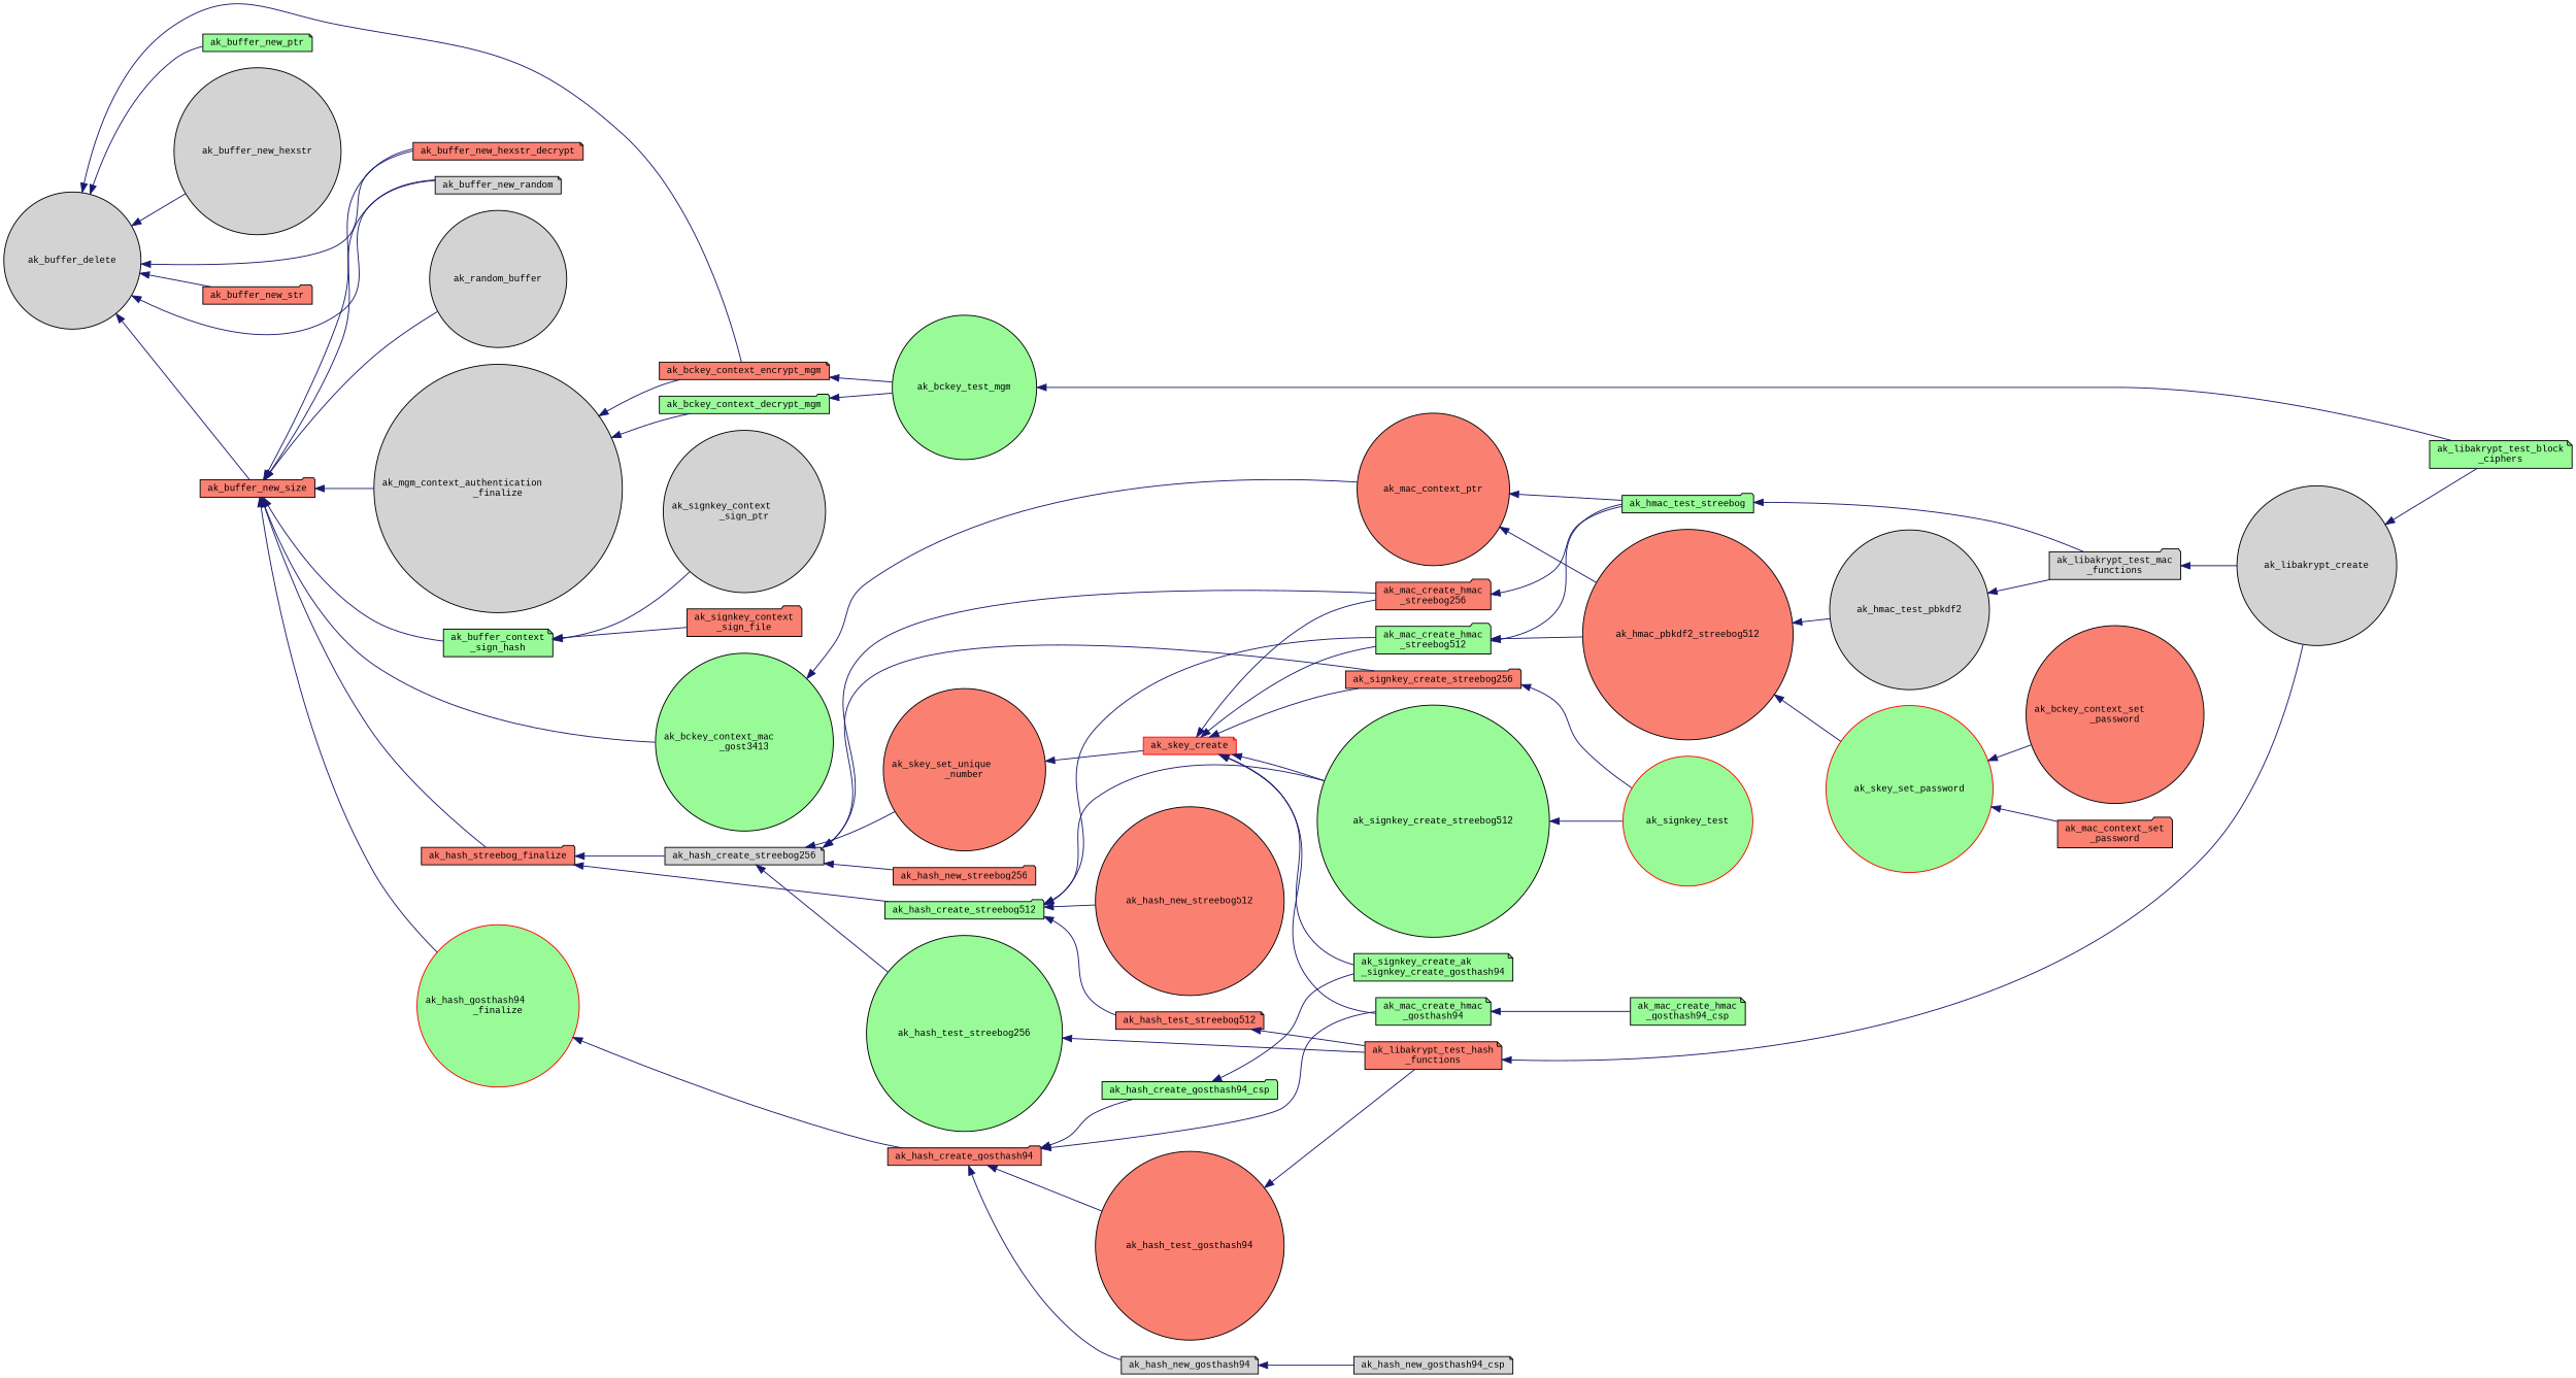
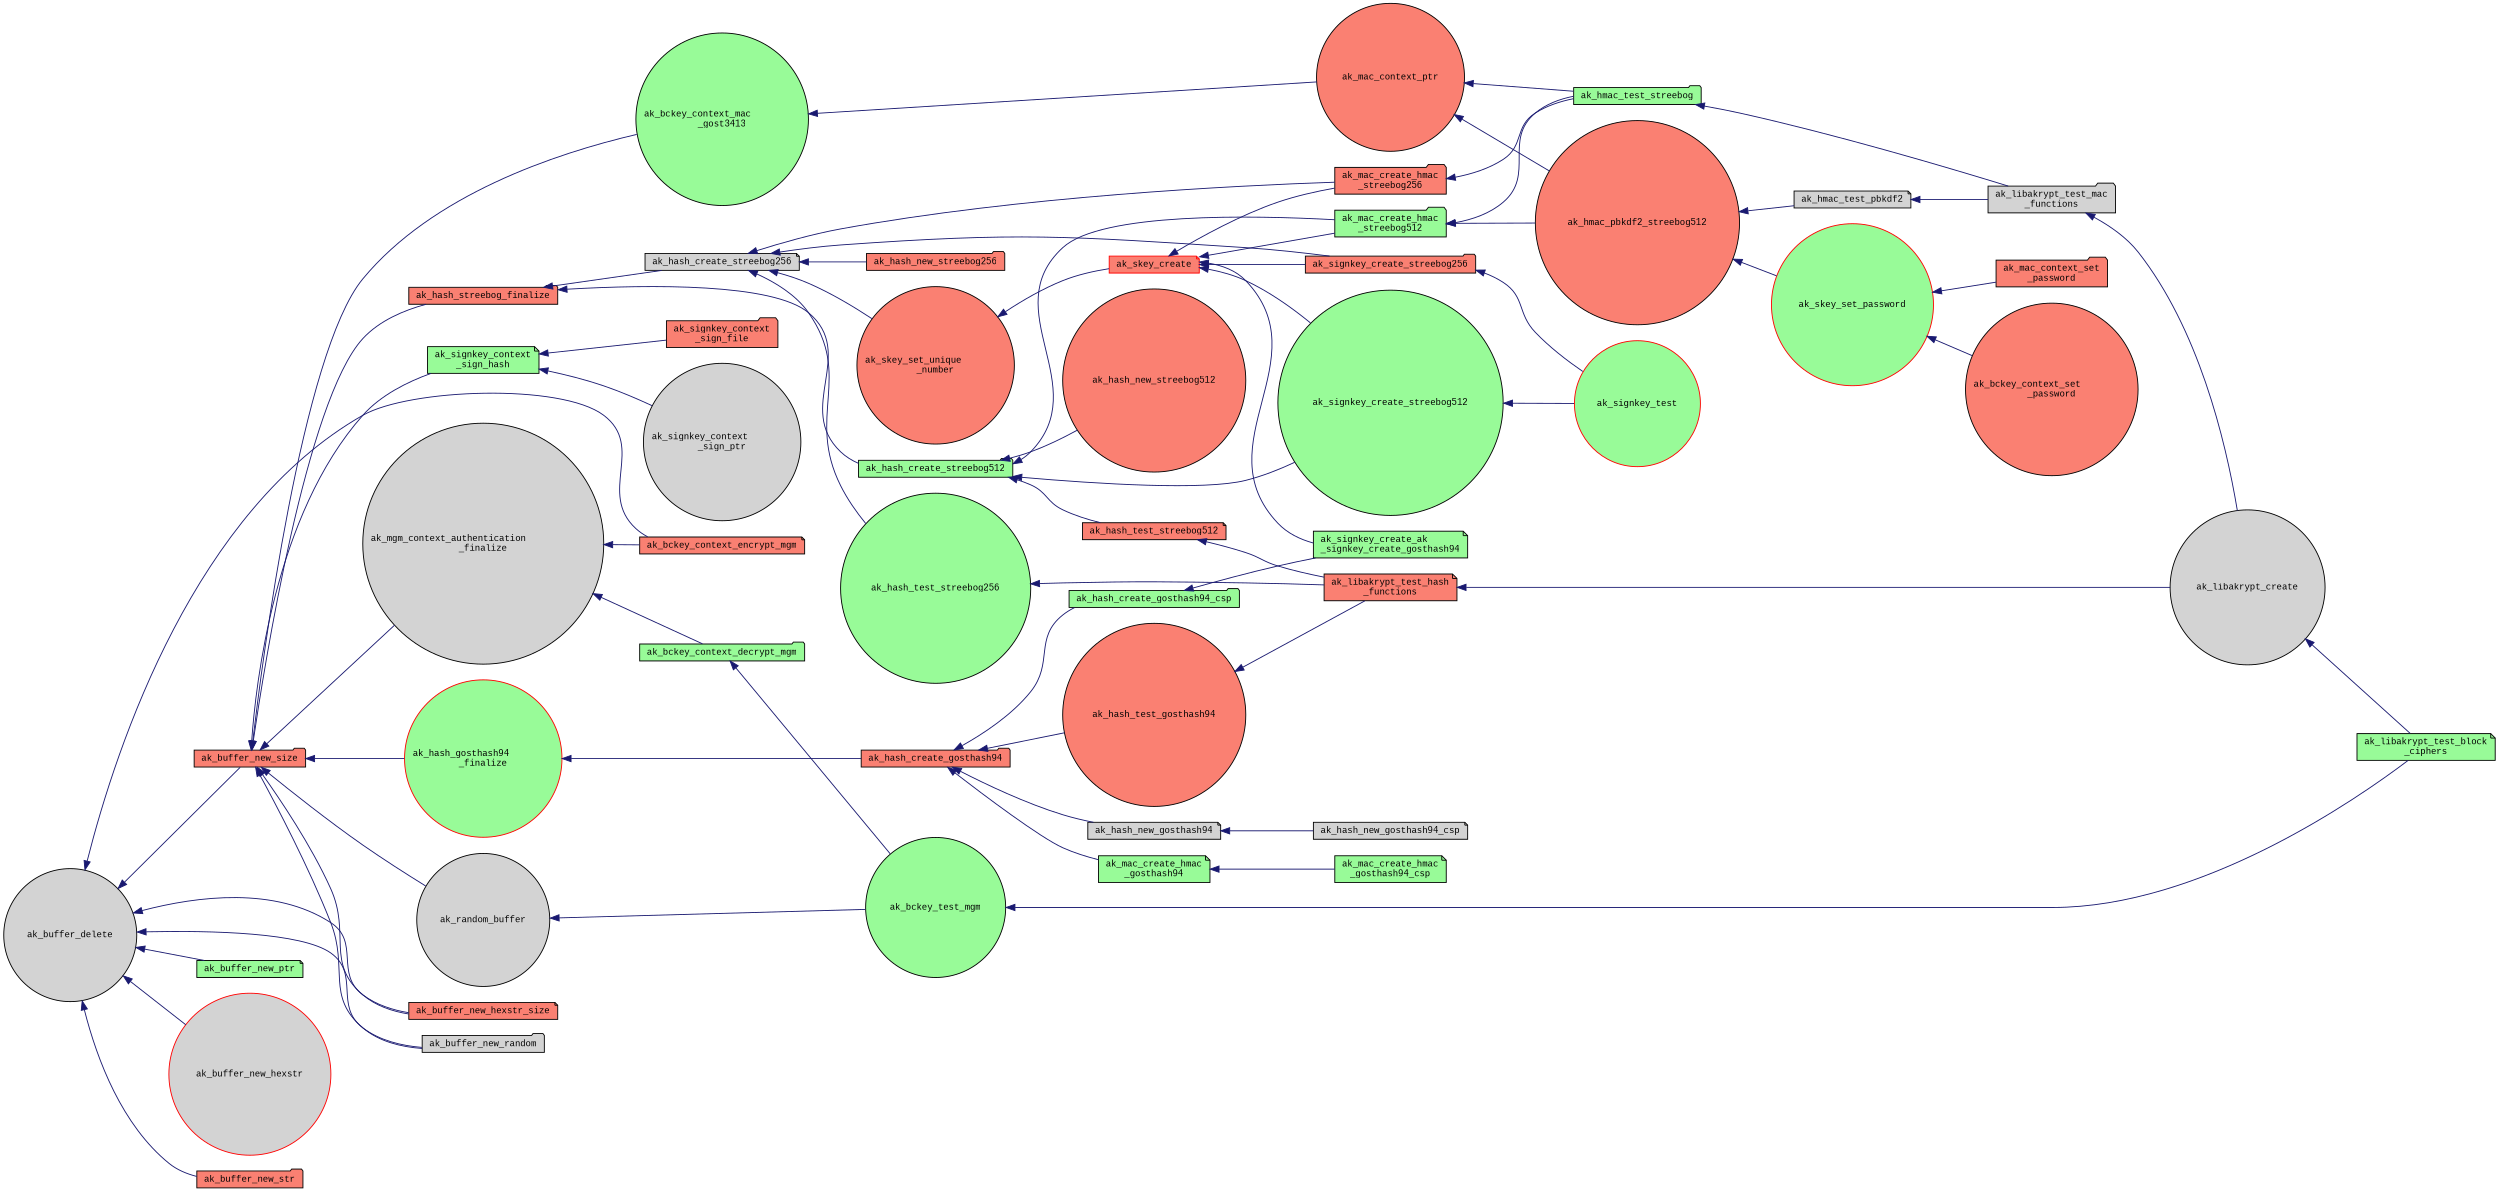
  digraph {
    fontname="Liberation Mono"
    rankdir=LR
    node [color=black fillcolor=salmon fontname="Liberation Mono" fontsize=10 shape=circle style=filled]
    edge [color=midnightblue dir=back fontname="Liberation Mono" fontsize=10 labelfontname=Helvetica labelfontsize=10 style=solid]
    n1 [fillcolor=lightgrey fontcolor=black height=0.2 label=ak_buffer_delete width=0.4]
    n2 [height=0.2 label=ak_bckey_context_encrypt_mgm shape=note width=0.4]
    n3 [fillcolor=palegreen height=0.2 label=ak_buffer_new_ptr shape=note width=0.4]
-   n4 [fillcolor=lightgrey height=0.2 label=ak_buffer_new_hexstr width=0.4]
-   n5 [height=0.2 label=ak_buffer_new_hexstr_decrypt shape=note width=0.4]
+   n4 [color=red fillcolor=lightgrey height=0.2 label=ak_buffer_new_hexstr width=0.4]
+   n5 [height=0.2 label=ak_buffer_new_hexstr_size shape=note width=0.4]
    n6 [height=0.2 label=ak_buffer_new_str shape=folder width=0.4]
    n7 [height=0.2 label=ak_buffer_new_size shape=folder width=0.4]
-   n8 [fillcolor=lightgrey height=0.2 label=ak_buffer_new_random shape=note width=0.4]
+   n8 [fillcolor=lightgrey height=0.2 label=ak_buffer_new_random shape=folder width=0.4]
    n9 [fillcolor=palegreen height=0.2 label=ak_bckey_test_mgm width=0.4]
    n10 [fillcolor=lightgrey height=0.2 label="ak_mgm_context_authentication\l_finalize" width=0.4]
    n11 [fillcolor=palegreen height=0.2 label="ak_bckey_context_mac\l_gost3413" width=0.4]
    n12 [color=red fillcolor=palegreen height=0.2 label="ak_hash_gosthash94\l_finalize" width=0.4]
    n13 [fillcolor=lightgrey height=0.2 label=ak_random_buffer width=0.4]
-   n14 [fillcolor=palegreen height=0.2 label="ak_buffer_context\l_sign_hash" shape=note width=0.4]
+   n14 [fillcolor=palegreen height=0.2 label="ak_signkey_context\l_sign_hash" shape=note width=0.4]
    n15 [height=0.2 label=ak_hash_streebog_finalize shape=folder width=0.4]
    n16 [fillcolor=palegreen height=0.2 label="ak_libakrypt_test_block\l_ciphers" shape=note width=0.4]
    n17 [fillcolor=lightgrey height=0.2 label=ak_libakrypt_create width=0.4]
    n18 [fillcolor=palegreen height=0.2 label=ak_bckey_context_decrypt_mgm shape=folder width=0.4]
    n19 [height=0.2 label=ak_mac_context_ptr width=0.4]
    n20 [height=0.2 label=ak_hash_create_gosthash94 shape=folder width=0.4]
    n21 [fillcolor=lightgrey height=0.2 label="ak_signkey_context\l_sign_ptr" width=0.4]
    n22 [height=0.2 label="ak_signkey_context\l_sign_file" shape=folder width=0.4]
    n23 [fillcolor=lightgrey height=0.2 label=ak_hash_create_streebog256 shape=note width=0.4]
    n24 [fillcolor=palegreen height=0.2 label=ak_hash_create_streebog512 shape=folder width=0.4]
    n25 [height=0.2 label=ak_hmac_pbkdf2_streebog512 width=0.4]
    n26 [fillcolor=palegreen height=0.2 label=ak_hmac_test_streebog shape=folder width=0.4]
-   n27 [fillcolor=lightgrey height=0.2 label=ak_hmac_test_pbkdf2 width=0.4]
+   n27 [fillcolor=lightgrey height=0.2 label=ak_hmac_test_pbkdf2 shape=note width=0.4]
    n28 [color=red fillcolor=palegreen height=0.2 label=ak_skey_set_password width=0.4]
    n29 [fillcolor=lightgrey height=0.2 label="ak_libakrypt_test_mac\l_functions" shape=folder width=0.4]
    n30 [height=0.2 label="ak_bckey_context_set\l_password" width=0.4]
    n31 [height=0.2 label="ak_mac_context_set\l_password" shape=folder width=0.4]
    n32 [fillcolor=palegreen height=0.2 label=ak_hash_create_gosthash94_csp shape=folder width=0.4]
    n33 [height=0.2 label=ak_hash_test_gosthash94 width=0.4]
    n34 [fillcolor=lightgrey height=0.2 label=ak_hash_new_gosthash94 shape=note width=0.4]
    n35 [fillcolor=palegreen height=0.2 label="ak_mac_create_hmac\l_gosthash94" shape=note width=0.4]
    n36 [fillcolor=palegreen height=0.2 label="ak_signkey_create_ak\l_signkey_create_gosthash94" shape=note width=0.4]
    n37 [height=0.2 label="ak_libakrypt_test_hash\l_functions" shape=note width=0.4]
    n38 [fillcolor=lightgrey height=0.2 label=ak_hash_new_gosthash94_csp shape=note width=0.4]
    n39 [fillcolor=palegreen height=0.2 label="ak_mac_create_hmac\l_gosthash94_csp" shape=note width=0.4]
    n40 [height=0.2 label=ak_hash_new_streebog256 shape=folder width=0.4]
    n41 [height=0.2 label="ak_mac_create_hmac\l_streebog256" shape=folder width=0.4]
    n42 [height=0.2 label=ak_signkey_create_streebog256 shape=folder width=0.4]
    n43 [height=0.2 label="ak_skey_set_unique\l_number" width=0.4]
    n44 [fillcolor=palegreen height=0.2 label=ak_hash_test_streebog256 width=0.4]
    n45 [fillcolor=palegreen height=0.2 label="ak_mac_create_hmac\l_streebog512" shape=folder width=0.4]
    n46 [fillcolor=palegreen height=0.2 label=ak_signkey_create_streebog512 width=0.4]
    n47 [height=0.2 label=ak_hash_new_streebog512 width=0.4]
    n48 [height=0.2 label=ak_hash_test_streebog512 shape=note width=0.4]
    n49 [color=red fillcolor=palegreen height=0.2 label=ak_signkey_test width=0.4]
    n50 [color=red height=0.2 label=ak_skey_create shape=note width=0.4]
    n1 -> n2
    n1 -> n3
    n1 -> n4
    n1 -> n5
    n1 -> n6
    n1 -> n7
    n1 -> n8
-   n2 -> n9
+   n13 -> n9
    n7 -> n5
    n7 -> n8
    n7 -> n10
    n7 -> n11
    n7 -> n12
    n7 -> n13
    n7 -> n14
    n7 -> n15
    n9 -> n16
    n10 -> n2
    n10 -> n18
    n11 -> n19
    n12 -> n20
    n14 -> n21
    n14 -> n22
    n15 -> n23
    n15 -> n24
    n17 -> n16
    n18 -> n9
    n19 -> n25
    n19 -> n26
    n20 -> n32
    n20 -> n33
    n20 -> n34
    n20 -> n35
    n23 -> n40
    n23 -> n41
    n23 -> n42
    n23 -> n43
    n23 -> n44
    n24 -> n45
    n24 -> n46
    n24 -> n47
    n24 -> n48
    n25 -> n27
    n25 -> n28
    n26 -> n29
    n27 -> n29
    n28 -> n30
    n28 -> n31
    n29 -> n17
    n32 -> n36
    n33 -> n37
    n34 -> n38
    n35 -> n39
    n37 -> n17
    n41 -> n26
    n42 -> n49
    n43 -> n50
    n44 -> n37
    n45 -> n25
    n45 -> n26
    n46 -> n49
    n48 -> n37
-   n50 -> n35
    n50 -> n36
    n50 -> n41
    n50 -> n42
    n50 -> n45
    n50 -> n46
  }
